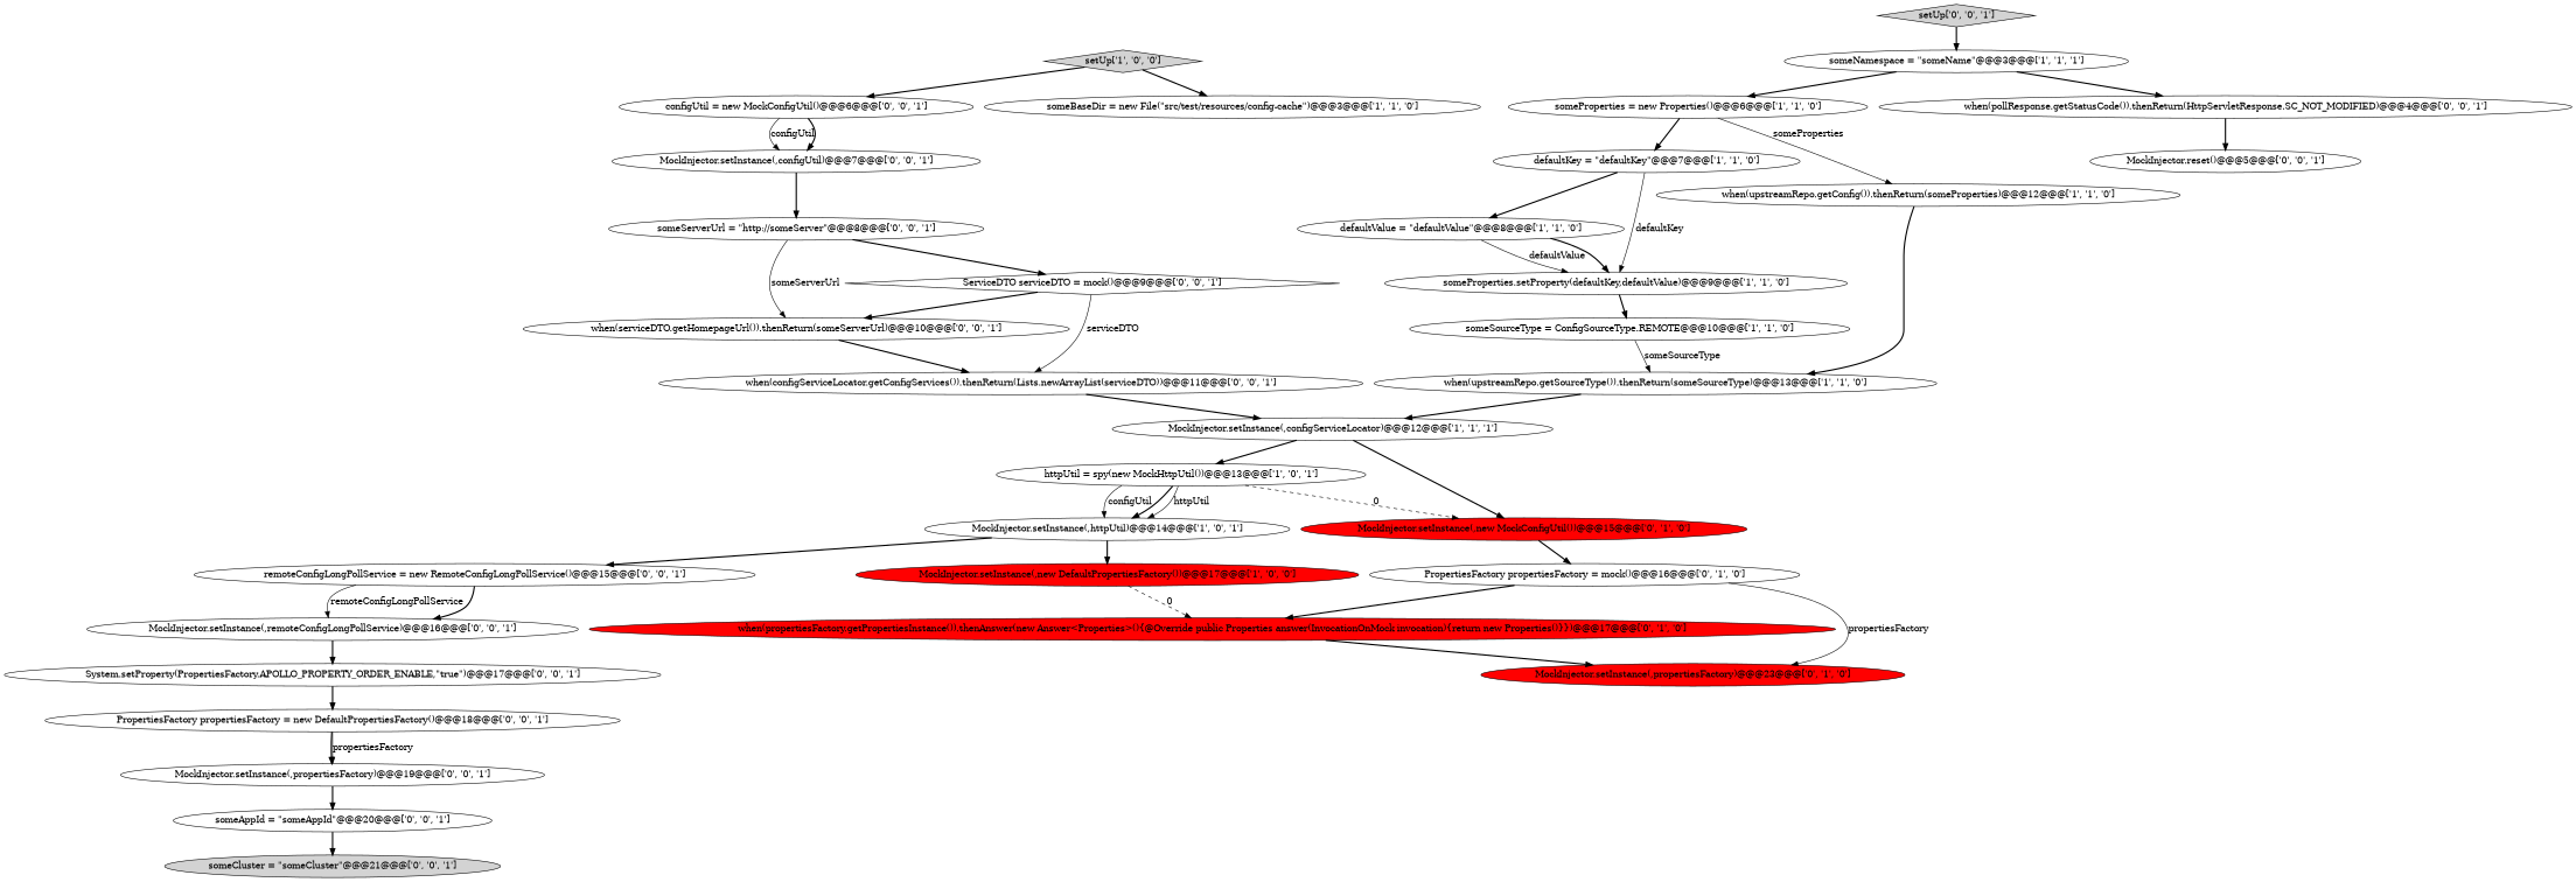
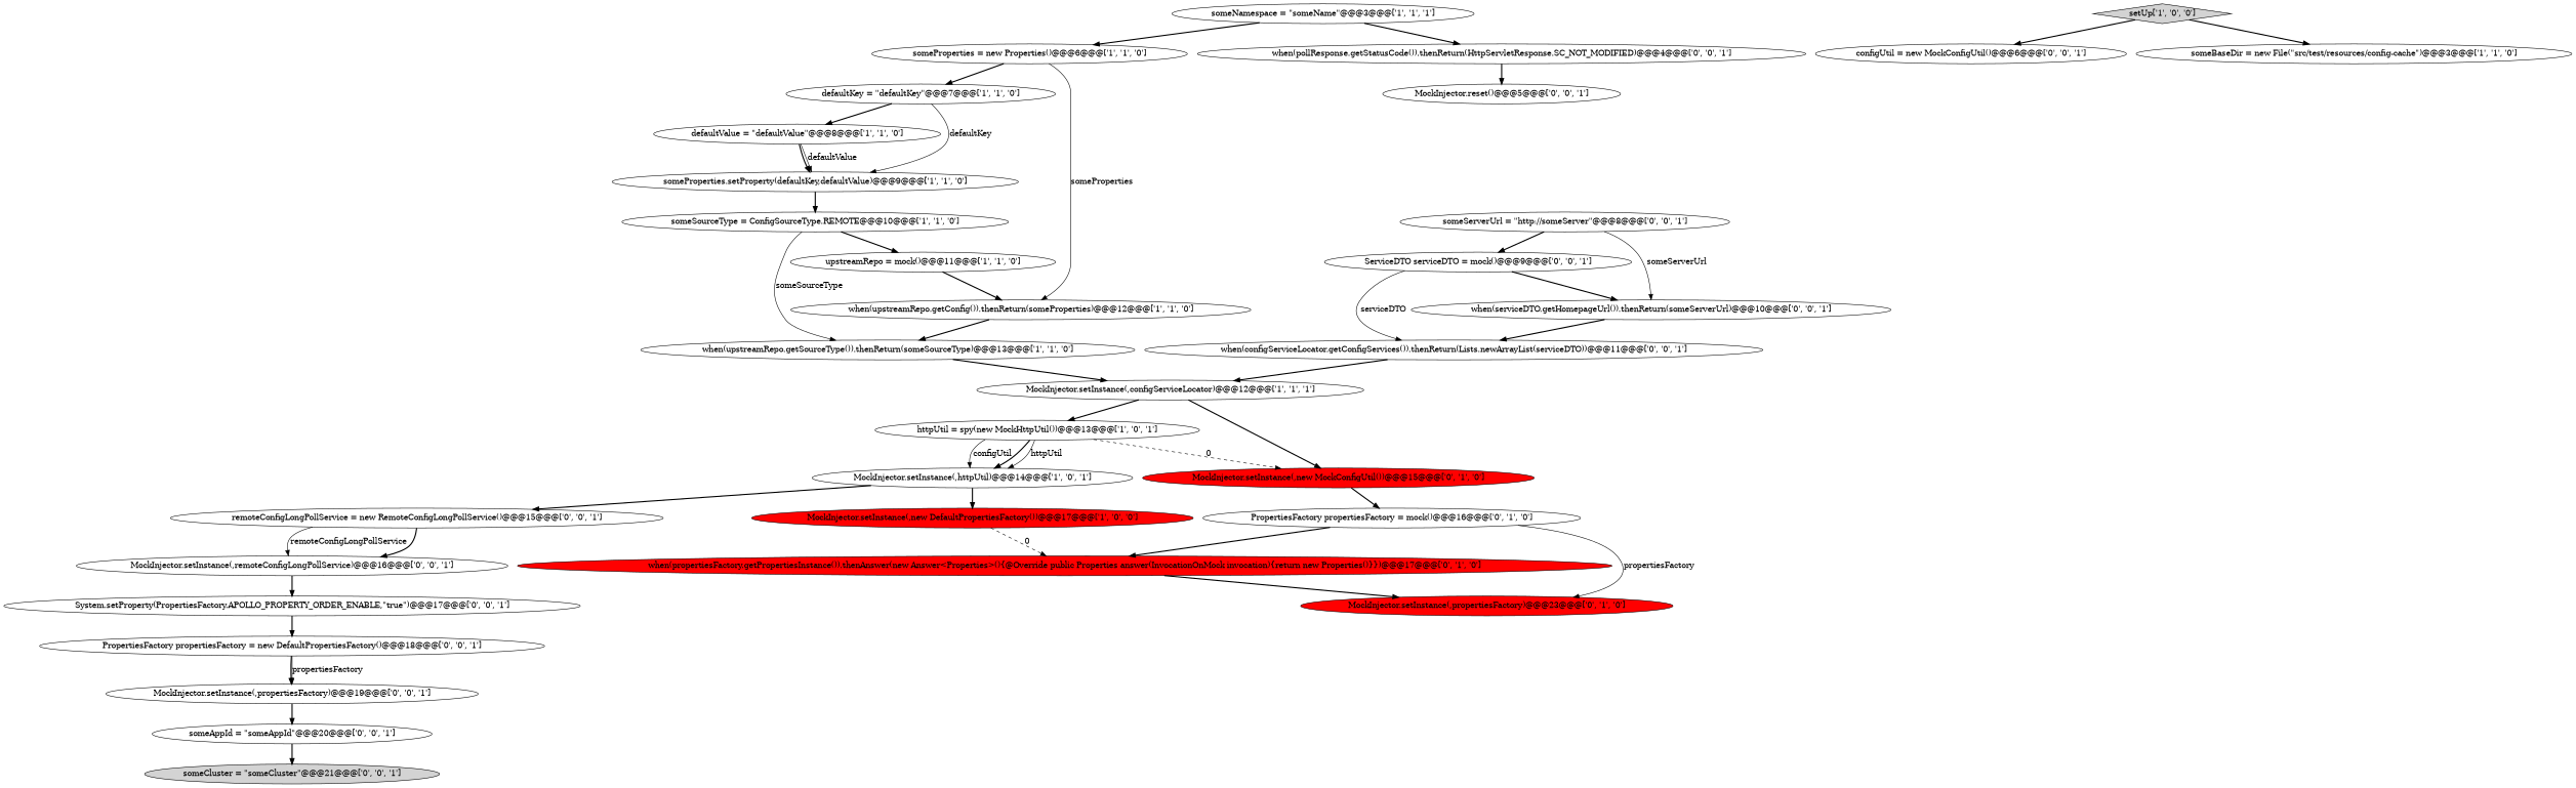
  digraph {
    node [fillcolor=white shape=ellipse style=filled]
    edge [style=bold]
    n1 [label="MockInjector.reset()@@@5@@@['0', '0', '1']"]
    n2 [label="configUtil = new MockConfigUtil()@@@6@@@['0', '0', '1']"]
-   n3 [label="MockInjector.setInstance(,configUtil)@@@7@@@['0', '0', '1']"]
    n4 [label="someProperties = new Properties()@@@6@@@['1', '1', '0']"]
    n5 [label="when(upstreamRepo.getConfig()).thenReturn(someProperties)@@@12@@@['1', '1', '0']"]
    n6 [label="defaultKey = \"defaultKey\"@@@7@@@['1', '1', '0']"]
    n7 [label="when(upstreamRepo.getSourceType()).thenReturn(someSourceType)@@@13@@@['1', '1', '0']"]
    n8 [label="someProperties.setProperty(defaultKey,defaultValue)@@@9@@@['1', '1', '0']"]
    n9 [label="defaultValue = \"defaultValue\"@@@8@@@['1', '1', '0']"]
    n10 [label="someSourceType = ConfigSourceType.REMOTE@@@10@@@['1', '1', '0']"]
+   n11 [label="upstreamRepo = mock()@@@11@@@['1', '1', '0']"]
    n12 [label="MockInjector.setInstance(,configServiceLocator)@@@12@@@['1', '1', '1']"]
    n13 [fillcolor=red label="when(propertiesFactory.getPropertiesInstance()).thenAnswer(new Answer<Properties>(){@Override public Properties answer(InvocationOnMock invocation){return new Properties()}})@@@17@@@['0', '1', '0']"]
    n14 [fillcolor=red label="MockInjector.setInstance(,propertiesFactory)@@@23@@@['0', '1', '0']"]
    n15 [label="MockInjector.setInstance(,httpUtil)@@@14@@@['1', '0', '1']"]
    n16 [fillcolor=red label="MockInjector.setInstance(,new DefaultPropertiesFactory())@@@17@@@['1', '0', '0']"]
    n17 [label="remoteConfigLongPollService = new RemoteConfigLongPollService()@@@15@@@['0', '0', '1']"]
    n18 [label="MockInjector.setInstance(,remoteConfigLongPollService)@@@16@@@['0', '0', '1']"]
    n19 [label="someNamespace = \"someName\"@@@3@@@['1', '1', '1']"]
    n20 [label="when(pollResponse.getStatusCode()).thenReturn(HttpServletResponse.SC_NOT_MODIFIED)@@@4@@@['0', '0', '1']"]
    n21 [label="PropertiesFactory propertiesFactory = new DefaultPropertiesFactory()@@@18@@@['0', '0', '1']"]
    n22 [label="MockInjector.setInstance(,propertiesFactory)@@@19@@@['0', '0', '1']"]
    n23 [label="someAppId = \"someAppId\"@@@20@@@['0', '0', '1']"]
    n24 [label="when(serviceDTO.getHomepageUrl()).thenReturn(someServerUrl)@@@10@@@['0', '0', '1']"]
    n25 [label="when(configServiceLocator.getConfigServices()).thenReturn(Lists.newArrayList(serviceDTO))@@@11@@@['0', '0', '1']"]
    n26 [label="someBaseDir = new File(\"src/test/resources/config-cache\")@@@3@@@['1', '1', '0']"]
-   n27 [fillcolor=lightgray label="setUp['0', '0', '1']" shape=diamond]
    n28 [label="someServerUrl = \"http://someServer\"@@@8@@@['0', '0', '1']"]
-   n29 [label="ServiceDTO serviceDTO = mock()@@@9@@@['0', '0', '1']" shape=diamond]
+   n29 [label="ServiceDTO serviceDTO = mock()@@@9@@@['0', '0', '1']"]
    n30 [label="PropertiesFactory propertiesFactory = mock()@@@16@@@['0', '1', '0']"]
    n31 [label="httpUtil = spy(new MockHttpUtil())@@@13@@@['1', '0', '1']"]
    n32 [fillcolor=red label="MockInjector.setInstance(,new MockConfigUtil())@@@15@@@['0', '1', '0']"]
    n33 [label="System.setProperty(PropertiesFactory.APOLLO_PROPERTY_ORDER_ENABLE,\"true\")@@@17@@@['0', '0', '1']"]
    n34 [fillcolor=lightgray label="someCluster = \"someCluster\"@@@21@@@['0', '0', '1']"]
    n35 [fillcolor=lightgray label="setUp['1', '0', '0']" shape=diamond]
-   n2 -> n3 [label=configUtil style=solid]
-   n2 -> n3
-   n3 -> n28
    n4 -> n5 [label=someProperties style=solid]
    n4 -> n6
    n5 -> n7
    n6 -> n8 [label=defaultKey style=solid]
    n6 -> n9
    n7 -> n12
    n8 -> n10
    n9 -> n8 [label=defaultValue style=solid]
    n9 -> n8
    n10 -> n7 [label=someSourceType style=solid]
+   n10 -> n11
+   n11 -> n5
    n12 -> n31
    n12 -> n32
    n13 -> n14
    n15 -> n16
    n15 -> n17
    n16 -> n13 [label=0 style=dashed]
    n17 -> n18
    n17 -> n18 [label=remoteConfigLongPollService style=solid]
    n18 -> n33
    n19 -> n4
    n19 -> n20
    n20 -> n1
    n21 -> n22
    n21 -> n22 [label=propertiesFactory style=solid]
    n22 -> n23
    n23 -> n34
    n24 -> n25
    n25 -> n12
-   n27 -> n19
    n28 -> n24 [label=someServerUrl style=solid]
    n28 -> n29
    n29 -> n24
    n29 -> n25 [label=serviceDTO style=solid]
    n30 -> n13
    n30 -> n14 [label=propertiesFactory style=solid]
    n31 -> n15 [label=configUtil style=solid]
    n31 -> n15
    n31 -> n15 [label=httpUtil style=solid]
    n31 -> n32 [label=0 style=dashed]
    n32 -> n30
    n33 -> n21
    n35 -> n2
    n35 -> n26
  }
